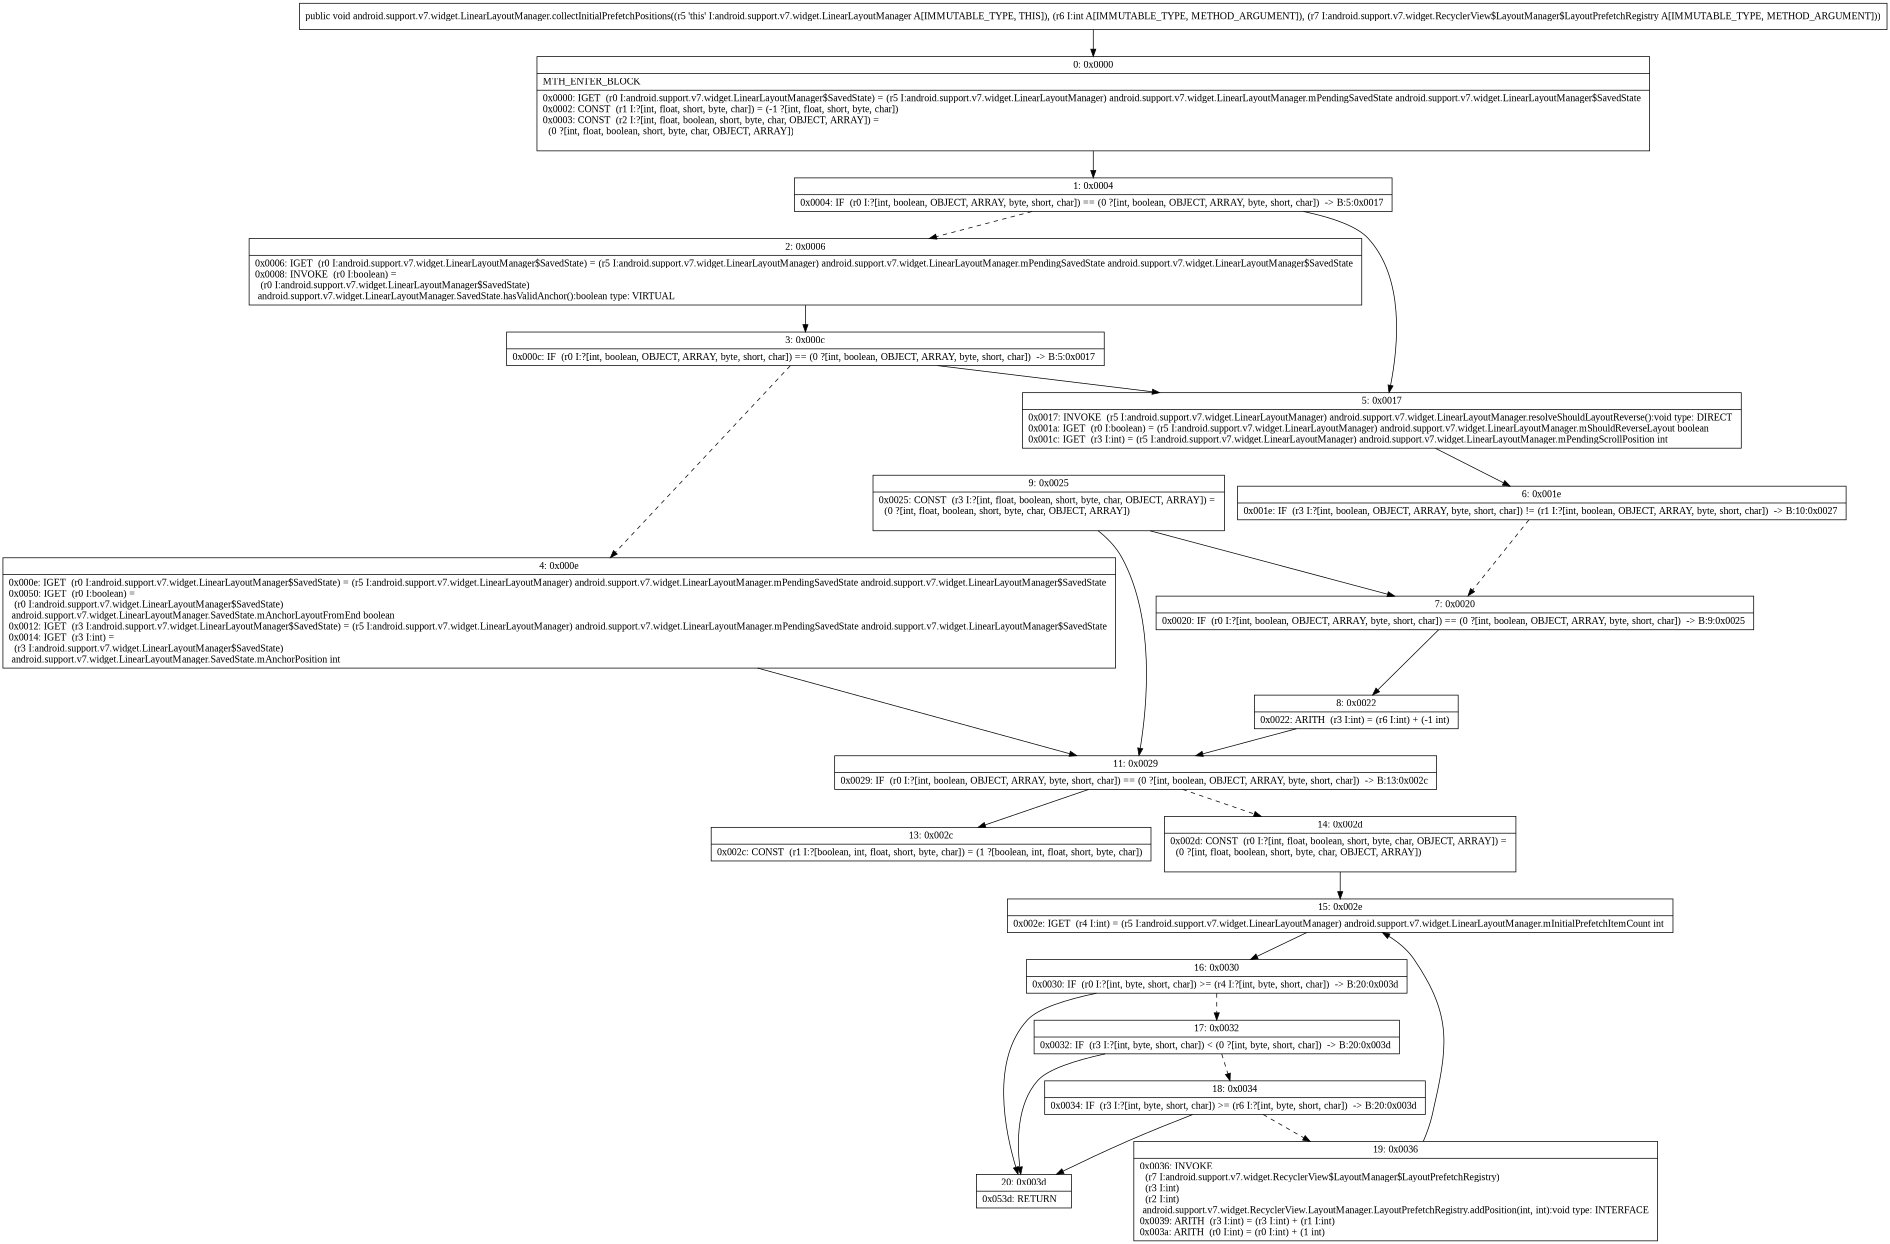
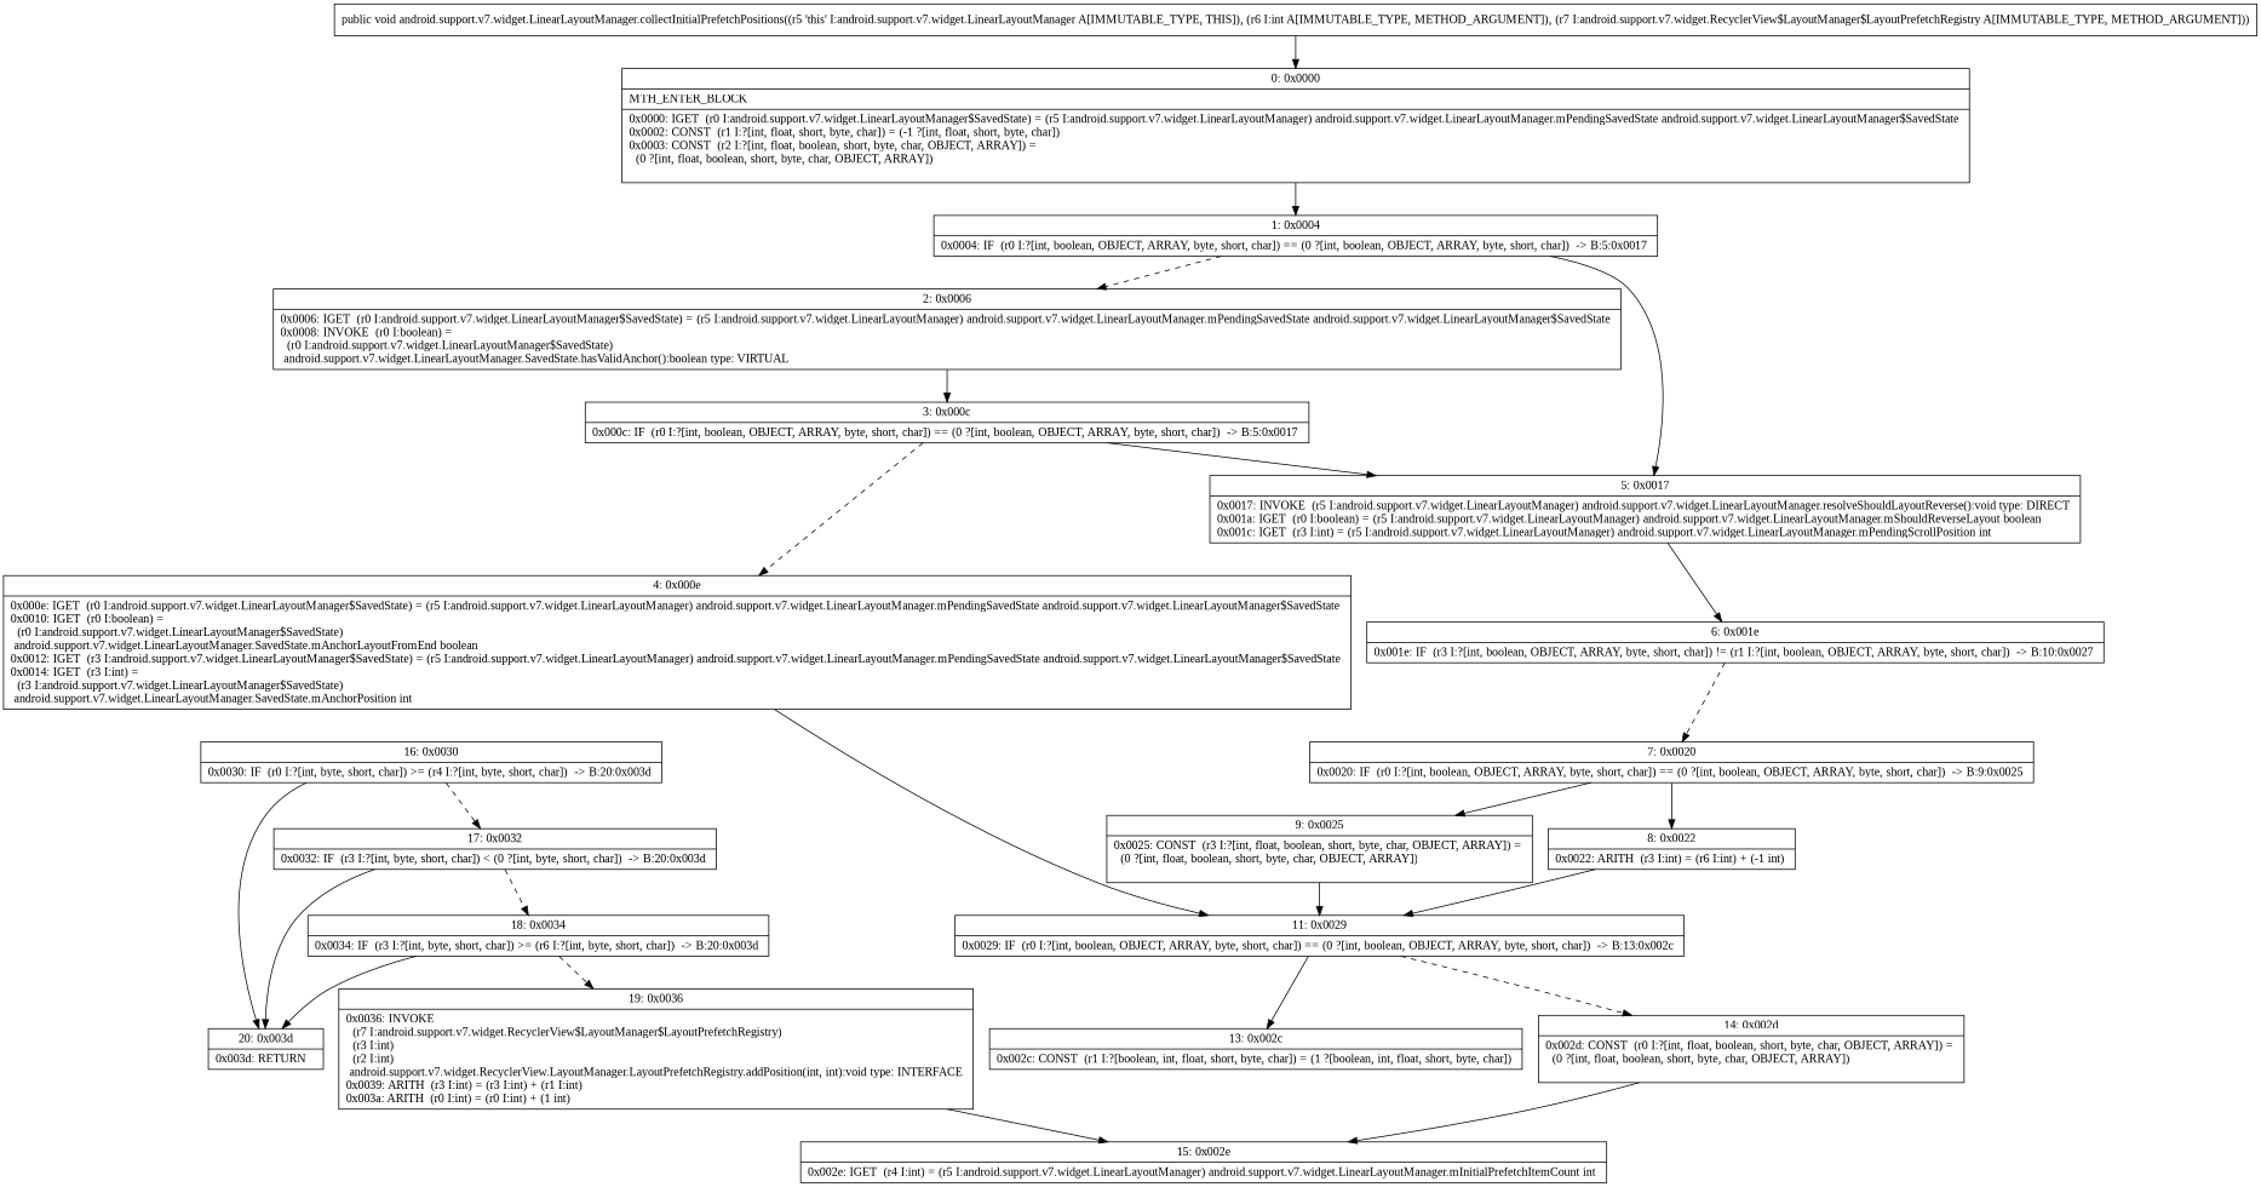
  digraph {
    fontname="Liberation Serif"
    node [fontname="Liberation Serif" shape=record]
    edge [fontname="Liberation Serif"]
    n1 [label="{0\:\ 0x0000|MTH_ENTER_BLOCK\l|0x0000: IGET  (r0 I:android.support.v7.widget.LinearLayoutManager$SavedState) = (r5 I:android.support.v7.widget.LinearLayoutManager) android.support.v7.widget.LinearLayoutManager.mPendingSavedState android.support.v7.widget.LinearLayoutManager$SavedState \l0x0002: CONST  (r1 I:?[int, float, short, byte, char]) = (\-1 ?[int, float, short, byte, char]) \l0x0003: CONST  (r2 I:?[int, float, boolean, short, byte, char, OBJECT, ARRAY]) = \l  (0 ?[int, float, boolean, short, byte, char, OBJECT, ARRAY])\l \l}"]
    n2 [label="{1\:\ 0x0004|0x0004: IF  (r0 I:?[int, boolean, OBJECT, ARRAY, byte, short, char]) == (0 ?[int, boolean, OBJECT, ARRAY, byte, short, char])  \-\> B:5:0x0017 \l}"]
    n3 [label="{2\:\ 0x0006|0x0006: IGET  (r0 I:android.support.v7.widget.LinearLayoutManager$SavedState) = (r5 I:android.support.v7.widget.LinearLayoutManager) android.support.v7.widget.LinearLayoutManager.mPendingSavedState android.support.v7.widget.LinearLayoutManager$SavedState \l0x0008: INVOKE  (r0 I:boolean) = \l  (r0 I:android.support.v7.widget.LinearLayoutManager$SavedState)\l android.support.v7.widget.LinearLayoutManager.SavedState.hasValidAnchor():boolean type: VIRTUAL \l}"]
    n4 [label="{5\:\ 0x0017|0x0017: INVOKE  (r5 I:android.support.v7.widget.LinearLayoutManager) android.support.v7.widget.LinearLayoutManager.resolveShouldLayoutReverse():void type: DIRECT \l0x001a: IGET  (r0 I:boolean) = (r5 I:android.support.v7.widget.LinearLayoutManager) android.support.v7.widget.LinearLayoutManager.mShouldReverseLayout boolean \l0x001c: IGET  (r3 I:int) = (r5 I:android.support.v7.widget.LinearLayoutManager) android.support.v7.widget.LinearLayoutManager.mPendingScrollPosition int \l}"]
    n5 [label="{3\:\ 0x000c|0x000c: IF  (r0 I:?[int, boolean, OBJECT, ARRAY, byte, short, char]) == (0 ?[int, boolean, OBJECT, ARRAY, byte, short, char])  \-\> B:5:0x0017 \l}"]
    n6 [label="{6\:\ 0x001e|0x001e: IF  (r3 I:?[int, boolean, OBJECT, ARRAY, byte, short, char]) != (r1 I:?[int, boolean, OBJECT, ARRAY, byte, short, char])  \-\> B:10:0x0027 \l}"]
-   n7 [label="{4\:\ 0x000e|0x000e: IGET  (r0 I:android.support.v7.widget.LinearLayoutManager$SavedState) = (r5 I:android.support.v7.widget.LinearLayoutManager) android.support.v7.widget.LinearLayoutManager.mPendingSavedState android.support.v7.widget.LinearLayoutManager$SavedState \l0x0050: IGET  (r0 I:boolean) = \l  (r0 I:android.support.v7.widget.LinearLayoutManager$SavedState)\l android.support.v7.widget.LinearLayoutManager.SavedState.mAnchorLayoutFromEnd boolean \l0x0012: IGET  (r3 I:android.support.v7.widget.LinearLayoutManager$SavedState) = (r5 I:android.support.v7.widget.LinearLayoutManager) android.support.v7.widget.LinearLayoutManager.mPendingSavedState android.support.v7.widget.LinearLayoutManager$SavedState \l0x0014: IGET  (r3 I:int) = \l  (r3 I:android.support.v7.widget.LinearLayoutManager$SavedState)\l android.support.v7.widget.LinearLayoutManager.SavedState.mAnchorPosition int \l}"]
+   n7 [label="{4\:\ 0x000e|0x000e: IGET  (r0 I:android.support.v7.widget.LinearLayoutManager$SavedState) = (r5 I:android.support.v7.widget.LinearLayoutManager) android.support.v7.widget.LinearLayoutManager.mPendingSavedState android.support.v7.widget.LinearLayoutManager$SavedState \l0x0010: IGET  (r0 I:boolean) = \l  (r0 I:android.support.v7.widget.LinearLayoutManager$SavedState)\l android.support.v7.widget.LinearLayoutManager.SavedState.mAnchorLayoutFromEnd boolean \l0x0012: IGET  (r3 I:android.support.v7.widget.LinearLayoutManager$SavedState) = (r5 I:android.support.v7.widget.LinearLayoutManager) android.support.v7.widget.LinearLayoutManager.mPendingSavedState android.support.v7.widget.LinearLayoutManager$SavedState \l0x0014: IGET  (r3 I:int) = \l  (r3 I:android.support.v7.widget.LinearLayoutManager$SavedState)\l android.support.v7.widget.LinearLayoutManager.SavedState.mAnchorPosition int \l}"]
    n8 [label="{11\:\ 0x0029|0x0029: IF  (r0 I:?[int, boolean, OBJECT, ARRAY, byte, short, char]) == (0 ?[int, boolean, OBJECT, ARRAY, byte, short, char])  \-\> B:13:0x002c \l}"]
    n9 [label="{13\:\ 0x002c|0x002c: CONST  (r1 I:?[boolean, int, float, short, byte, char]) = (1 ?[boolean, int, float, short, byte, char]) \l}"]
    n10 [label="{14\:\ 0x002d|0x002d: CONST  (r0 I:?[int, float, boolean, short, byte, char, OBJECT, ARRAY]) = \l  (0 ?[int, float, boolean, short, byte, char, OBJECT, ARRAY])\l \l}"]
    n11 [label="{7\:\ 0x0020|0x0020: IF  (r0 I:?[int, boolean, OBJECT, ARRAY, byte, short, char]) == (0 ?[int, boolean, OBJECT, ARRAY, byte, short, char])  \-\> B:9:0x0025 \l}"]
    n12 [label="{8\:\ 0x0022|0x0022: ARITH  (r3 I:int) = (r6 I:int) + (\-1 int) \l}"]
    n13 [label="{9\:\ 0x0025|0x0025: CONST  (r3 I:?[int, float, boolean, short, byte, char, OBJECT, ARRAY]) = \l  (0 ?[int, float, boolean, short, byte, char, OBJECT, ARRAY])\l \l}"]
    n14 [label="{15\:\ 0x002e|0x002e: IGET  (r4 I:int) = (r5 I:android.support.v7.widget.LinearLayoutManager) android.support.v7.widget.LinearLayoutManager.mInitialPrefetchItemCount int \l}"]
    n15 [label="{16\:\ 0x0030|0x0030: IF  (r0 I:?[int, byte, short, char]) \>= (r4 I:?[int, byte, short, char])  \-\> B:20:0x003d \l}"]
    n16 [label="{17\:\ 0x0032|0x0032: IF  (r3 I:?[int, byte, short, char]) \< (0 ?[int, byte, short, char])  \-\> B:20:0x003d \l}"]
-   n17 [label="{20\:\ 0x003d|0x053d: RETURN   \l}"]
+   n17 [label="{20\:\ 0x003d|0x003d: RETURN   \l}"]
    n18 [label="{18\:\ 0x0034|0x0034: IF  (r3 I:?[int, byte, short, char]) \>= (r6 I:?[int, byte, short, char])  \-\> B:20:0x003d \l}"]
    n19 [label="{19\:\ 0x0036|0x0036: INVOKE  \l  (r7 I:android.support.v7.widget.RecyclerView$LayoutManager$LayoutPrefetchRegistry)\l  (r3 I:int)\l  (r2 I:int)\l android.support.v7.widget.RecyclerView.LayoutManager.LayoutPrefetchRegistry.addPosition(int, int):void type: INTERFACE \l0x0039: ARITH  (r3 I:int) = (r3 I:int) + (r1 I:int) \l0x003a: ARITH  (r0 I:int) = (r0 I:int) + (1 int) \l}"]
    n20 [label="{public void android.support.v7.widget.LinearLayoutManager.collectInitialPrefetchPositions((r5 'this' I:android.support.v7.widget.LinearLayoutManager A[IMMUTABLE_TYPE, THIS]), (r6 I:int A[IMMUTABLE_TYPE, METHOD_ARGUMENT]), (r7 I:android.support.v7.widget.RecyclerView$LayoutManager$LayoutPrefetchRegistry A[IMMUTABLE_TYPE, METHOD_ARGUMENT])) }"]
    n1 -> n2
    n2 -> n3 [style=dashed]
    n2 -> n4
    n3 -> n5
    n4 -> n6
    n5 -> n4
    n5 -> n7 [style=dashed]
    n6 -> n11 [style=dashed]
    n7 -> n8
    n8 -> n9
    n8 -> n10 [style=dashed]
    n10 -> n14
    n11 -> n12 [style=solid]
-   n13 -> n11
+   n11 -> n13
    n12 -> n8
    n13 -> n8
-   n14 -> n15
    n15 -> n16 [style=dashed]
    n15 -> n17
    n16 -> n17
    n16 -> n18 [style=dashed]
    n18 -> n17
    n18 -> n19 [style=dashed]
    n19 -> n14
    n20 -> n1
  }
